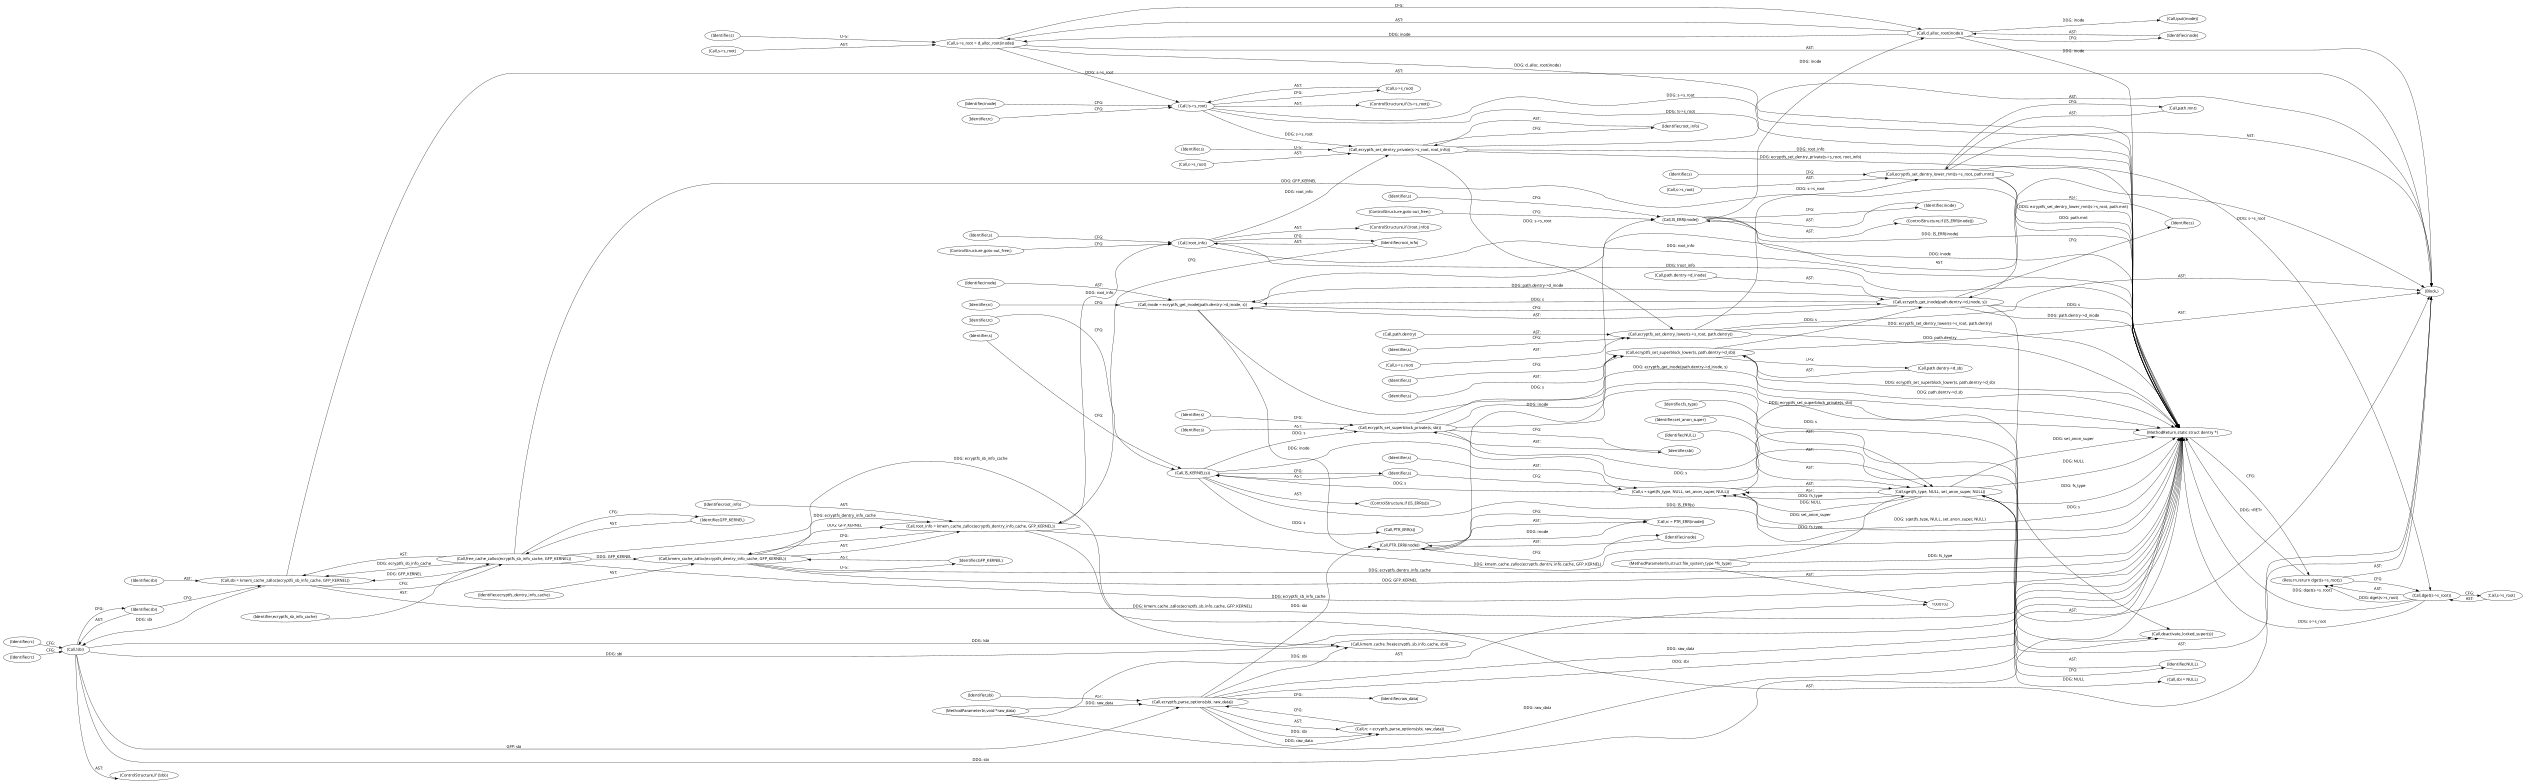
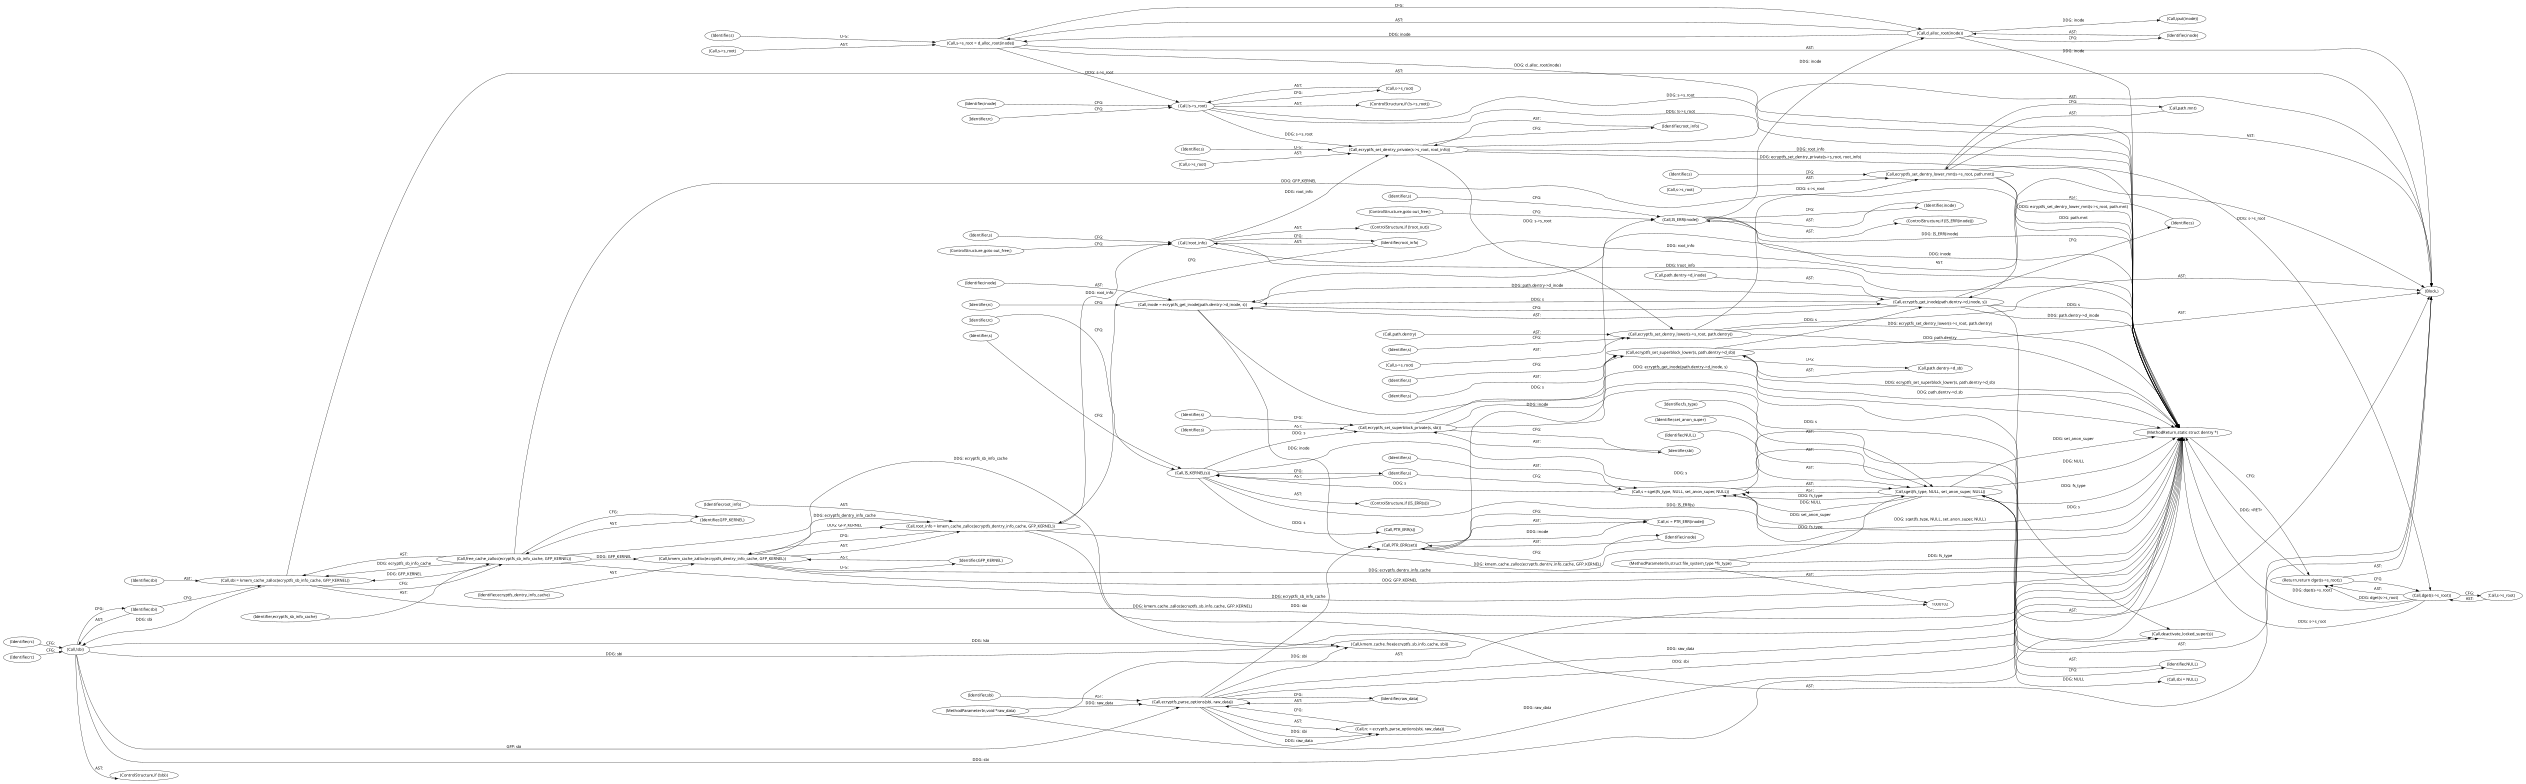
  digraph {
    fontname="Noto Sans"
    rankdir=LR
    node [fontname="Noto Sans"]
    edge [fontname="Noto Sans"]
    n1 [label="(Call,ecryptfs_set_dentry_private(s->s_root, root_info))"]
    n2 [label="(Call,ecryptfs_set_dentry_lower(s->s_root, path.dentry))"]
    n3 [label="(Identifier,root_info)"]
    n4 [label="(Block,)"]
    n5 [label="(MethodReturn,static struct dentry *)"]
    n6 [label="(Call,ecryptfs_set_dentry_lower_mnt(s->s_root, path.mnt))"]
    n7 [label="(Return,return dget(s->s_root);)"]
    n8 [label="(Call,!s->s_root)"]
    n9 [label="(ControlStructure,if (!s->s_root))"]
    n10 [label="(Call,s->s_root)"]
    n11 [label="(Call,s->s_root = d_alloc_root(inode))"]
    n12 [label="(Call,d_alloc_root(inode))"]
    n13 [label="(Identifier,inode)"]
    n14 [label="(Call,iput(inode))"]
    n15 [label="(Call,IS_ERR(inode))"]
    n16 [label="(Identifier,inode)"]
    n17 [label="(ControlStructure,if (IS_ERR(inode)))"]
-   n18 [label="(Call,PTR_ERR(inode))"]
+   n18 [label="(Call,PTR_ERR(set))"]
    n19 [label="(Identifier,inode)"]
    n20 [label="(Call,rc = PTR_ERR(inode))"]
    n21 [label="(Call,inode = ecryptfs_get_inode(path.dentry->d_inode, s))"]
    n22 [label="(Call,ecryptfs_get_inode(path.dentry->d_inode, s))"]
    n23 [label="(Identifier,s)"]
    n24 [label="(Call,deactivate_locked_super(s))"]
    n25 [label="(Call,ecryptfs_set_superblock_lower(s, path.dentry->d_sb))"]
    n26 [label="(Call,path.dentry->d_sb)"]
    n27 [label="(Call,ecryptfs_set_superblock_private(s, sbi))"]
    n28 [label="(Identifier,sbi)"]
    n29 [label="(Call,IS_KERNEL(s))"]
    n30 [label="(Identifier,s)"]
    n31 [label="(ControlStructure,if (IS_ERR(s)))"]
    n32 [label="(Call,PTR_ERR(s))"]
    n33 [label="(Call,s = sget(fs_type, NULL, set_anon_super, NULL))"]
    n34 [label="(Call,sget(fs_type, NULL, set_anon_super, NULL))"]
    n35 [label="(Call,sbi = NULL)"]
    n36 [label="(Identifier,NULL)"]
    n37 [label="(MethodParameterIn,struct file_system_type *fs_type)"]
    1000102
    n39 [label="(Call,ecryptfs_parse_options(sbi, raw_data))"]
    n40 [label="(Call,kmem_cache_free(ecryptfs_sb_info_cache, sbi))"]
    n41 [label="(Call,rc = ecryptfs_parse_options(sbi, raw_data))"]
    n42 [label="(Identifier,raw_data)"]
    n43 [label="(Call,!sbi)"]
    n44 [label="(Identifier,sbi)"]
    n45 [label="(ControlStructure,if (!sbi))"]
    n46 [label="(Call,sbi = kmem_cache_zalloc(ecryptfs_sb_info_cache, GFP_KERNEL))"]
    n47 [label="(Call,free_cache_zalloc(ecryptfs_sb_info_cache, GFP_KERNEL))"]
    n48 [label="(Call,kmem_cache_zalloc(ecryptfs_dentry_info_cache, GFP_KERNEL))"]
    n49 [label="(Identifier,GFP_KERNEL)"]
    n50 [label="(Call,root_info = kmem_cache_zalloc(ecryptfs_dentry_info_cache, GFP_KERNEL))"]
    n51 [label="(Identifier,GFP_KERNEL)"]
    n52 [label="(MethodParameterIn,void *raw_data)"]
    n53 [label="(Call,!root_info)"]
-   n54 [label="(ControlStructure,if (!root_info))"]
+   n54 [label="(ControlStructure,if (!root_out))"]
    n55 [label="(Identifier,root_info)"]
    n56 [label="(Call,dget(s->s_root))"]
    n57 [label="(Call,path.mnt)"]
    n58 [label="(Call,path.dentry)"]
    n59 [label="(Call,s->s_root)"]
    n60 [label="(Identifier,ecryptfs_dentry_info_cache)"]
    n61 [label="(ControlStructure,goto out_free;)"]
    n62 [label="(Identifier,s)"]
    n63 [label="(Identifier,s)"]
    n64 [label="(Identifier,fs_type)"]
    n65 [label="(Identifier,s)"]
    n66 [label="(Identifier,sbi)"]
    n67 [label="(Identifier,rc)"]
    n68 [label="(Call,s->s_root)"]
    n69 [label="(Identifier,inode)"]
    n70 [label="(Identifier,s)"]
    n71 [label="(Identifier,root_info)"]
    n72 [label="(Identifier,rc)"]
    n73 [label="(Identifier,s)"]
    n74 [label="(Identifier,s)"]
    n75 [label="(Identifier,rc)"]
    n76 [label="(Identifier,s)"]
    n77 [label="(Identifier,s)"]
    n78 [label="(Call,s->s_root)"]
    n79 [label="(ControlStructure,goto out_free;)"]
    n80 [label="(Identifier,sbi)"]
    n81 [label="(Identifier,s)"]
    n82 [label="(Identifier,s)"]
    n83 [label="(Identifier,rc)"]
    n84 [label="(Call,s->s_root)"]
    n85 [label="(Call,path.dentry->d_inode)"]
    n86 [label="(Identifier,ecryptfs_sb_info_cache)"]
    n87 [label="(Identifier,set_anon_super)"]
    n88 [label="(Identifier,s)"]
    n89 [label="(Identifier,rc)"]
    n90 [label="(Identifier,NULL)"]
    n91 [label="(Call,s->s_root)"]
    n92 [label="(Identifier,inode)"]
    n93 [label="(Identifier,s)"]
    n1 -> n2 [label="DDG: s->s_root"]
    n1 -> n3 [label="CFG: "]
    n1 -> n4 [label="AST: "]
    n1 -> n5 [label="DDG: root_info"]
    n1 -> n5 [label="DDG: ecryptfs_set_dentry_private(s->s_root, root_info)"]
    n2 -> n4 [label="AST: "]
    n2 -> n5 [label="DDG: path.dentry"]
    n2 -> n5 [label="DDG: ecryptfs_set_dentry_lower(s->s_root, path.dentry)"]
    n2 -> n6 [label="DDG: s->s_root"]
    n3 -> n1 [label="AST: "]
    n5 -> n7 [label="CFG: "]
    n6 -> n4 [label="AST: "]
    n6 -> n5 [label="DDG: ecryptfs_set_dentry_lower_mnt(s->s_root, path.mnt)"]
    n6 -> n5 [label="DDG: path.mnt"]
    n6 -> n56 [label="DDG: s->s_root"]
    n6 -> n57 [label="CFG: "]
    n7 -> n4 [label="AST: "]
    n7 -> n5 [label="DDG: <RET>"]
    n7 -> n56 [label="CFG: "]
    n8 -> n1 [label="DDG: s->s_root"]
    n8 -> n5 [label="DDG: s->s_root"]
    n8 -> n5 [label="DDG: !s->s_root"]
    n8 -> n9 [label="AST: "]
    n8 -> n10 [label="CFG: "]
    n10 -> n8 [label="AST: "]
    n11 -> n4 [label="AST: "]
    n11 -> n5 [label="DDG: d_alloc_root(inode)"]
    n11 -> n8 [label="DDG: s->s_root"]
    n11 -> n12 [label="CFG: "]
    n12 -> n5 [label="DDG: inode"]
    n12 -> n11 [label="AST: "]
    n12 -> n11 [label="DDG: inode"]
    n12 -> n13 [label="CFG: "]
    n12 -> n14 [label="DDG: inode"]
    n13 -> n12 [label="AST: "]
    n15 -> n5 [label="DDG: IS_ERR(inode)"]
    n15 -> n5 [label="DDG: inode"]
    n15 -> n12 [label="DDG: inode"]
    n15 -> n16 [label="CFG: "]
    n15 -> n17 [label="AST: "]
    n16 -> n15 [label="AST: "]
    n18 -> n15 [label="DDG: inode"]
    n18 -> n19 [label="CFG: "]
    n18 -> n20 [label="AST: "]
    n18 -> n20 [label="DDG: inode"]
    n19 -> n18 [label="AST: "]
    n20 -> n18 [label="CFG: "]
    n21 -> n4 [label="AST: "]
    n21 -> n5 [label="DDG: ecryptfs_get_inode(path.dentry->d_inode, s)"]
    n21 -> n18 [label="DDG: inode"]
    n21 -> n22 [label="CFG: "]
    n22 -> n5 [label="DDG: path.dentry->d_inode"]
    n22 -> n5 [label="DDG: s"]
    n22 -> n21 [label="AST: "]
    n22 -> n21 [label="DDG: path.dentry->d_inode"]
    n22 -> n21 [label="DDG: s"]
    n22 -> n23 [label="CFG: "]
    n22 -> n24 [label="DDG: s"]
    n23 -> n22 [label="AST: "]
    n25 -> n4 [label="AST: "]
    n25 -> n5 [label="DDG: ecryptfs_set_superblock_lower(s, path.dentry->d_sb)"]
    n25 -> n5 [label="DDG: path.dentry->d_sb"]
    n25 -> n22 [label="DDG: s"]
    n25 -> n26 [label="CFG: "]
    n26 -> n25 [label="AST: "]
    n27 -> n4 [label="AST: "]
-   n27 -> n5 [label="DDG: ecryptfs_set_superblock_private(s, sbi)"]
    n27 -> n24 [label="DDG: s"]
    n27 -> n25 [label="DDG: s"]
    n27 -> n28 [label="CFG: "]
    n28 -> n27 [label="AST: "]
    n29 -> n5 [label="DDG: IS_ERR(s)"]
    n29 -> n24 [label="DDG: s"]
    n29 -> n27 [label="DDG: s"]
    n29 -> n30 [label="CFG: "]
    n29 -> n31 [label="AST: "]
    n29 -> n32 [label="DDG: s"]
    n30 -> n29 [label="AST: "]
    n30 -> n33 [label="CFG: "]
    n33 -> n4 [label="AST: "]
    n33 -> n5 [label="DDG: sget(fs_type, NULL, set_anon_super, NULL)"]
    n33 -> n29 [label="DDG: s"]
    n33 -> n34 [label="AST: "]
    n34 -> n5 [label="DDG: set_anon_super"]
    n34 -> n5 [label="DDG: NULL"]
    n34 -> n5 [label="DDG: fs_type"]
    n34 -> n33 [label="AST: "]
    n34 -> n33 [label="DDG: fs_type"]
    n34 -> n33 [label="DDG: NULL"]
    n34 -> n33 [label="DDG: set_anon_super"]
    n34 -> n35 [label="DDG: NULL"]
    n34 -> n36 [label="CFG: "]
    n36 -> n34 [label="AST: "]
    n37 -> n5 [label="DDG: fs_type"]
    n37 -> n34 [label="DDG: fs_type"]
    n37 -> 1000102 [label="AST: "]
    n39 -> n5 [label="DDG: sbi"]
    n39 -> n5 [label="DDG: raw_data"]
    n39 -> n18 [label="DDG: sbi"]
    n39 -> n40 [label="DDG: sbi"]
    n39 -> n41 [label="AST: "]
    n39 -> n41 [label="DDG: sbi"]
    n39 -> n41 [label="DDG: raw_data"]
    n39 -> n42 [label="CFG: "]
    n41 -> n39 [label="CFG: "]
+   n42 -> n39 [label="AST: "]
    n43 -> n5 [label="DDG: sbi"]
    n43 -> n5 [label="DDG: !sbi"]
    n43 -> n39 [label="GFP: sbi"]
    n43 -> n40 [label="DDG: sbi"]
    n43 -> n44 [label="CFG: "]
    n43 -> n45 [label="AST: "]
    n44 -> n43 [label="AST: "]
    n44 -> n46 [label="CFG: "]
    n46 -> n4 [label="AST: "]
    n46 -> n5 [label="DDG: kmem_cache_zalloc(ecryptfs_sb_info_cache, GFP_KERNEL)"]
    n46 -> n43 [label="DDG: sbi"]
    n46 -> n47 [label="CFG: "]
    n47 -> n5 [label="DDG: ecryptfs_sb_info_cache"]
    n47 -> n5 [label="DDG: GFP_KERNEL"]
    n47 -> n40 [label="DDG: ecryptfs_sb_info_cache"]
    n47 -> n46 [label="AST: "]
    n47 -> n46 [label="DDG: ecryptfs_sb_info_cache"]
    n47 -> n46 [label="DDG: GFP_KERNEL"]
    n47 -> n48 [label="DDG: GFP_KERNEL"]
    n47 -> n49 [label="CFG: "]
    n48 -> n5 [label="DDG: ecryptfs_dentry_info_cache"]
    n48 -> n5 [label="DDG: GFP_KERNEL"]
    n48 -> n50 [label="AST: "]
    n48 -> n50 [label="DDG: ecryptfs_dentry_info_cache"]
    n48 -> n50 [label="DDG: GFP_KERNEL"]
    n48 -> n51 [label="CFG: "]
    n49 -> n47 [label="AST: "]
    n50 -> n4 [label="AST: "]
    n50 -> n5 [label="DDG: kmem_cache_zalloc(ecryptfs_dentry_info_cache, GFP_KERNEL)"]
    n50 -> n48 [label="CFG: "]
    n50 -> n53 [label="DDG: root_info"]
    n51 -> n48 [label="AST: "]
    n52 -> n5 [label="DDG: raw_data"]
    n52 -> 1000102 [label="AST: "]
    n52 -> n39 [label="DDG: raw_data"]
    n53 -> n1 [label="DDG: root_info"]
    n53 -> n5 [label="DDG: !root_info"]
    n53 -> n5 [label="DDG: root_info"]
    n53 -> n54 [label="AST: "]
    n53 -> n55 [label="CFG: "]
    n55 -> n50 [label="CFG: "]
    n55 -> n53 [label="AST: "]
    n56 -> n5 [label="DDG: s->s_root"]
    n56 -> n5 [label="DDG: dget(s->s_root)"]
    n56 -> n7 [label="AST: "]
    n56 -> n7 [label="DDG: dget(s->s_root)"]
    n56 -> n59 [label="CFG: "]
    n57 -> n6 [label="AST: "]
    n58 -> n2 [label="AST: "]
    n59 -> n56 [label="AST: "]
    n60 -> n48 [label="AST: "]
    n61 -> n53 [label="CFG: "]
    n62 -> n25 [label="AST: "]
    n63 -> n33 [label="AST: "]
    n64 -> n34 [label="AST: "]
    n65 -> n1 [label="CFG: "]
    n66 -> n39 [label="AST: "]
    n67 -> n29 [label="CFG: "]
    n68 -> n6 [label="AST: "]
    n69 -> n8 [label="CFG: "]
    n70 -> n11 [label="CFG: "]
    n71 -> n50 [label="AST: "]
    n72 -> n8 [label="CFG: "]
    n73 -> n53 [label="CFG: "]
    n74 -> n6 [label="CFG: "]
    n75 -> n43 [label="CFG: "]
    n76 -> n27 [label="CFG: "]
    n77 -> n2 [label="CFG: "]
    n78 -> n1 [label="AST: "]
    n79 -> n15 [label="CFG: "]
    n80 -> n46 [label="AST: "]
    n81 -> n15 [label="CFG: "]
    n82 -> n29 [label="CFG: "]
    n83 -> n21 [label="CFG: "]
    n84 -> n11 [label="AST: "]
    n85 -> n22 [label="AST: "]
    n86 -> n47 [label="AST: "]
    n87 -> n34 [label="AST: "]
    n88 -> n27 [label="AST: "]
    n89 -> n43 [label="CFG: "]
    n90 -> n34 [label="AST: "]
    n91 -> n2 [label="AST: "]
    n92 -> n21 [label="AST: "]
    n93 -> n25 [label="CFG: "]
  }
